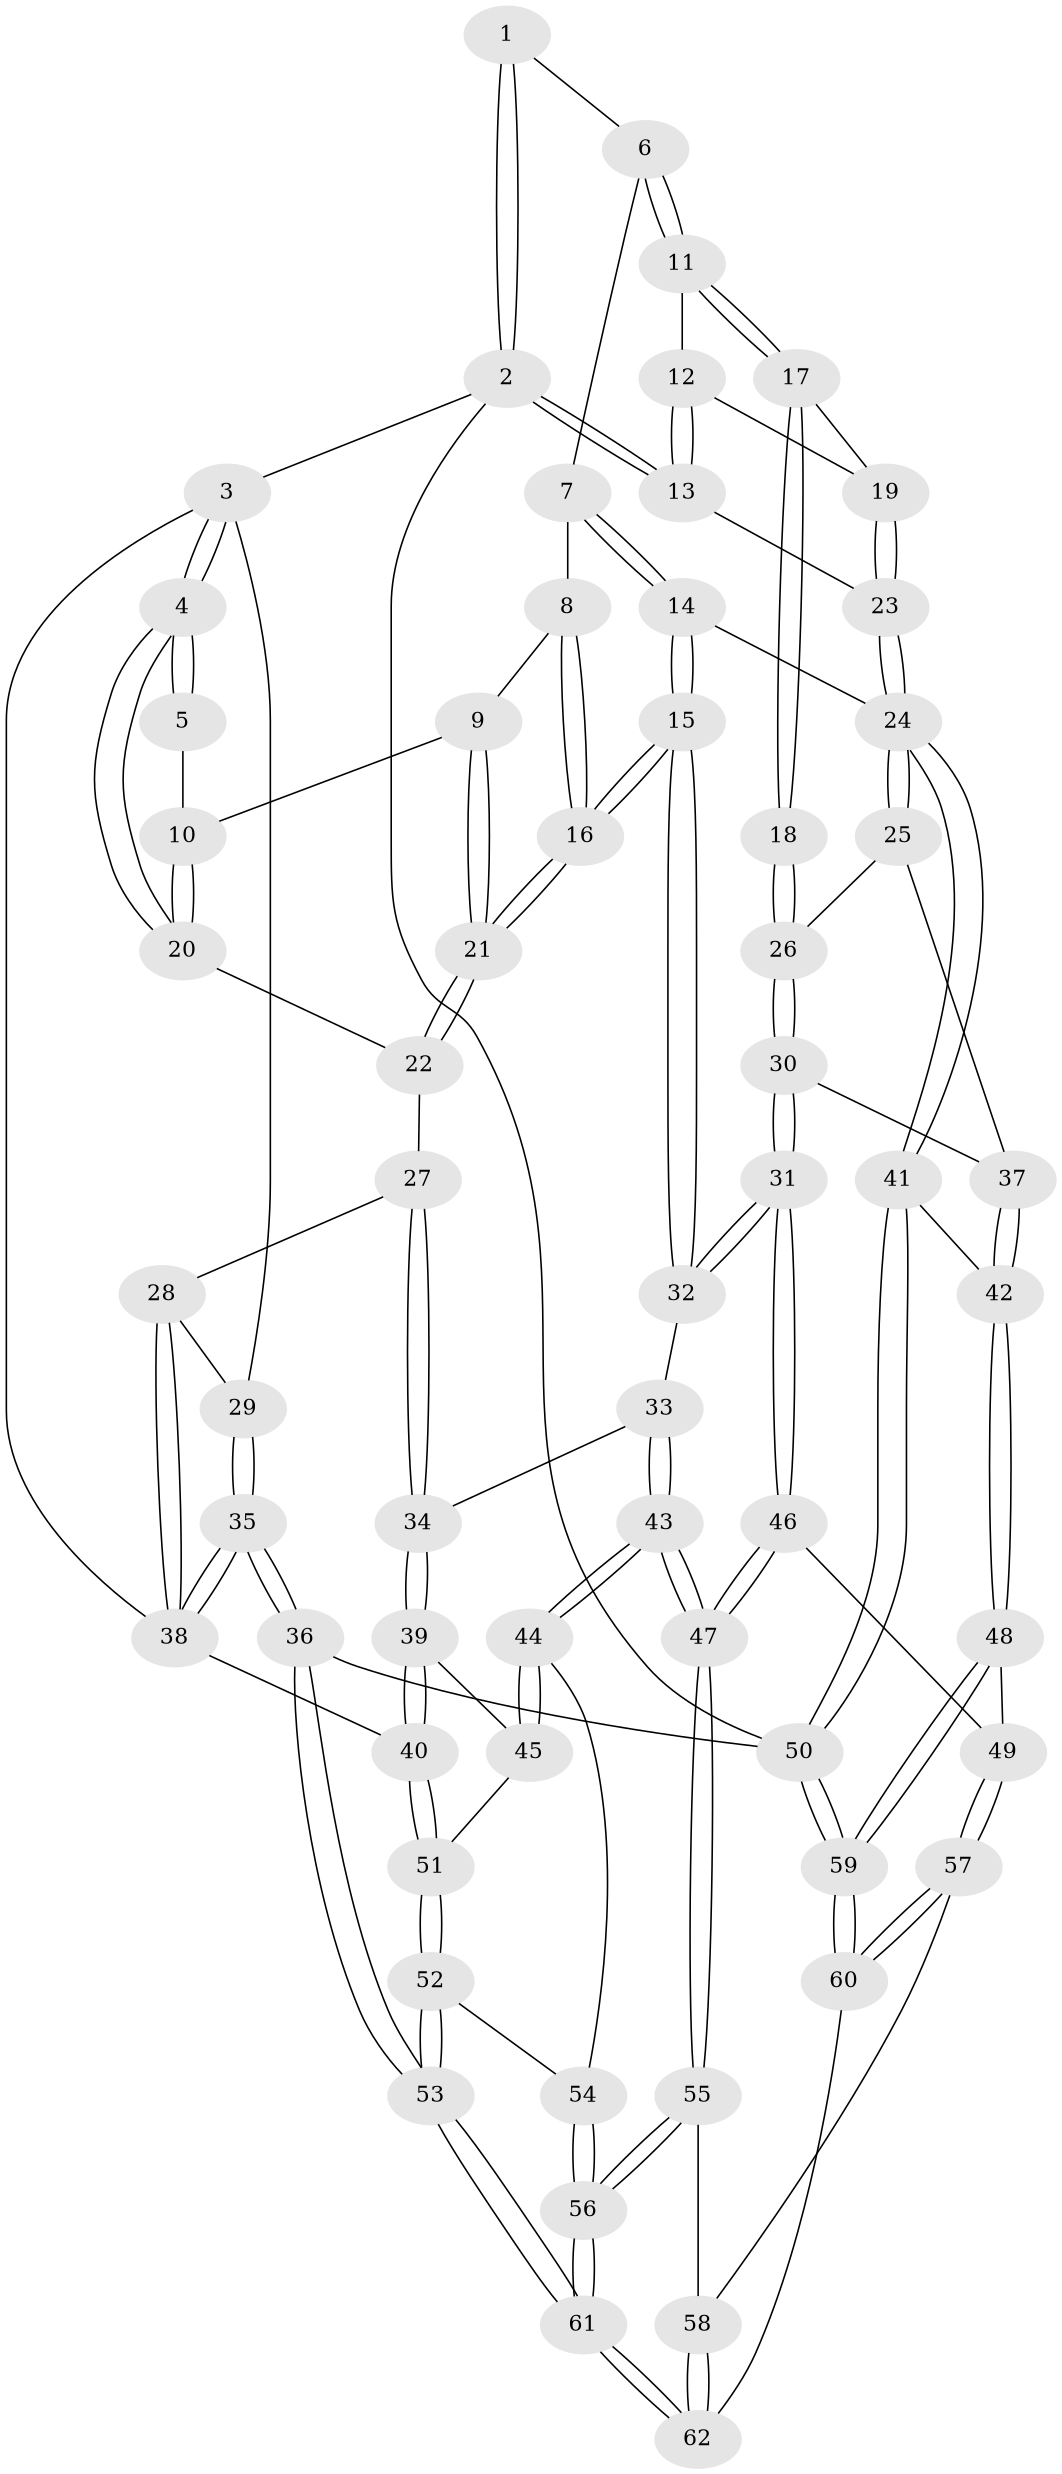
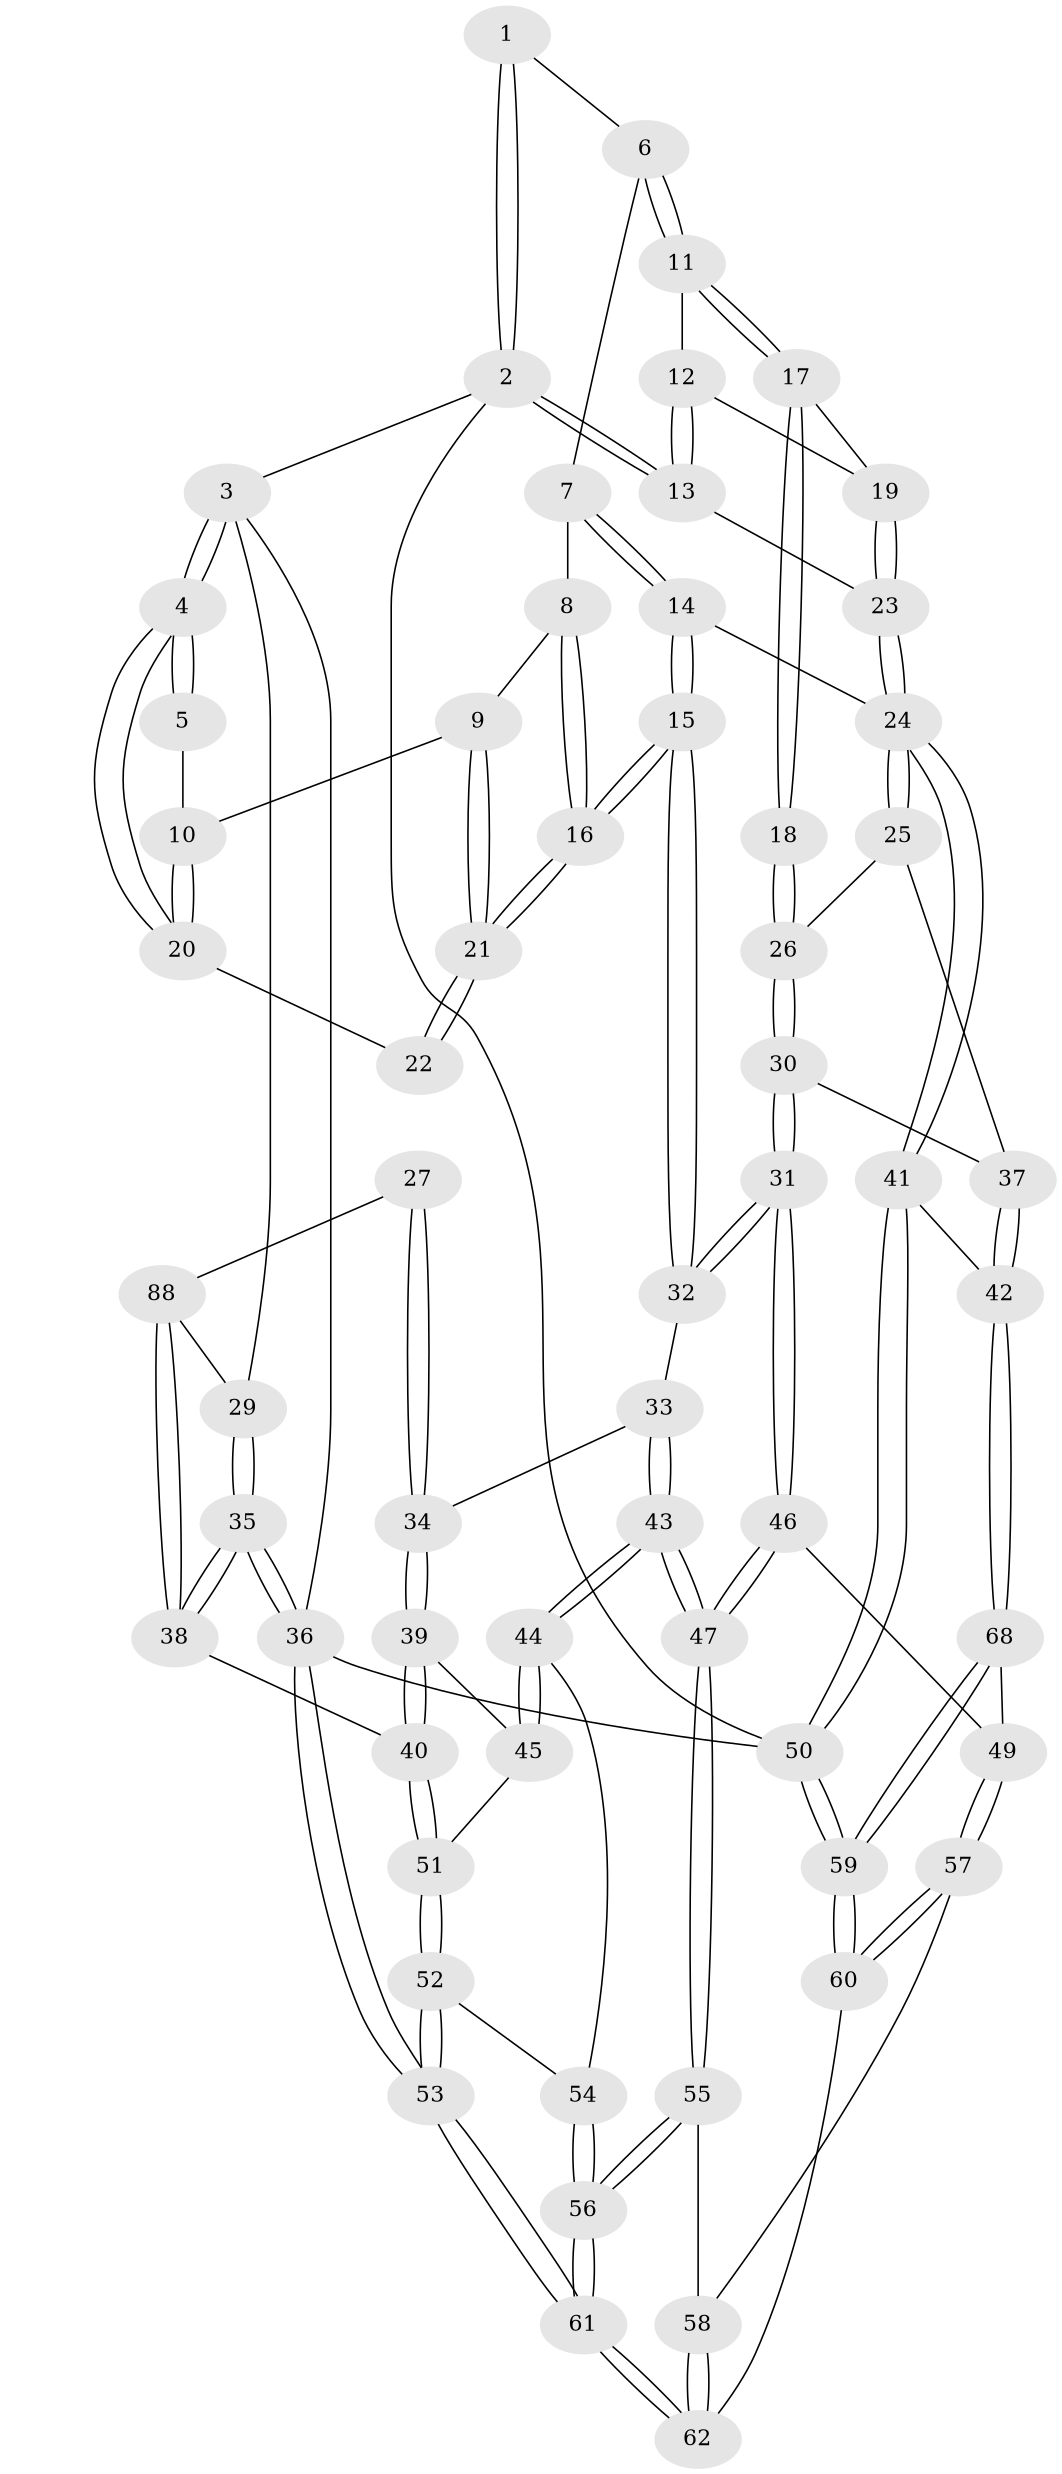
  graph {
    node [color=gray90 style=filled]
    1
    2
    6
    3
    13
    50
    7
    11
    4
    29
    36
    23
    59
    5
    20
    35
    53
    10
    22
    8
    14
    12
    17
    9
    16
    15
    24
    21
    19
    18
    32
    26
    33
    30
    27
-   28
+   28 [label=88]
    34
    25
    41
    37
    42
    31
    38
    39
    40
    46
    47
    49
    43
    44
    45
    61
-   48
+   48 [label=68]
    51
    52
    54
    55
    56
    57
    58
    60
    62
    1 -- 2
    1 -- 2
    1 -- 6
    2 -- 3
    2 -- 13
    2 -- 13
    2 -- 50
    6 -- 7
    6 -- 11
    6 -- 11
    3 -- 4
    3 -- 4
    3 -- 29
-   3 -- 38
+   3 -- 36
    13 -- 23
    50 -- 59
    50 -- 59
    7 -- 8
    7 -- 14
    7 -- 14
    11 -- 12
    11 -- 17
    11 -- 17
    4 -- 5
    4 -- 5
    4 -- 20
    4 -- 20
    29 -- 35
    29 -- 35
    36 -- 50
    36 -- 53
    36 -- 53
    23 -- 24
    23 -- 24
    59 -- 60
    59 -- 60
    5 -- 10
    20 -- 22
    35 -- 36
    35 -- 36
    35 -- 38
    35 -- 38
    53 -- 61
    53 -- 61
    10 -- 20
    10 -- 20
-   22 -- 27
    8 -- 9
    8 -- 16
    8 -- 16
    14 -- 15
    14 -- 15
    14 -- 24
    12 -- 13
    12 -- 13
    12 -- 19
    17 -- 19
    17 -- 18
    17 -- 18
    9 -- 10
    9 -- 21
    9 -- 21
    16 -- 21
    16 -- 21
    15 -- 16
    15 -- 16
    15 -- 32
    15 -- 32
    24 -- 25
    24 -- 25
    24 -- 41
    24 -- 41
    21 -- 22
    21 -- 22
    19 -- 23
    19 -- 23
    18 -- 26
    18 -- 26
    32 -- 33
    26 -- 30
    26 -- 30
    33 -- 34
    33 -- 43
    33 -- 43
    30 -- 37
    30 -- 31
    30 -- 31
    27 -- 28
    27 -- 34
    27 -- 34
    28 -- 29
    28 -- 38
    28 -- 38
    34 -- 39
    34 -- 39
    25 -- 26
    25 -- 37
    41 -- 50
    41 -- 50
    41 -- 42
    37 -- 42
    37 -- 42
    42 -- 48
    42 -- 48
    31 -- 32
    31 -- 32
    31 -- 46
    31 -- 46
    38 -- 40
    39 -- 40
    39 -- 40
    39 -- 45
    40 -- 51
    40 -- 51
    46 -- 47
    46 -- 47
    46 -- 49
    47 -- 55
    47 -- 55
    49 -- 57
    49 -- 57
    43 -- 47
    43 -- 47
    43 -- 44
    43 -- 44
    44 -- 45
    44 -- 45
    44 -- 54
    45 -- 51
    61 -- 62
    61 -- 62
    48 -- 59
    48 -- 59
    48 -- 49
    51 -- 52
    51 -- 52
    52 -- 53
    52 -- 53
    52 -- 54
    54 -- 56
    54 -- 56
    55 -- 56
    55 -- 56
    55 -- 58
    56 -- 61
    56 -- 61
    57 -- 58
    57 -- 60
    57 -- 60
    58 -- 62
    58 -- 62
    60 -- 62
  }
